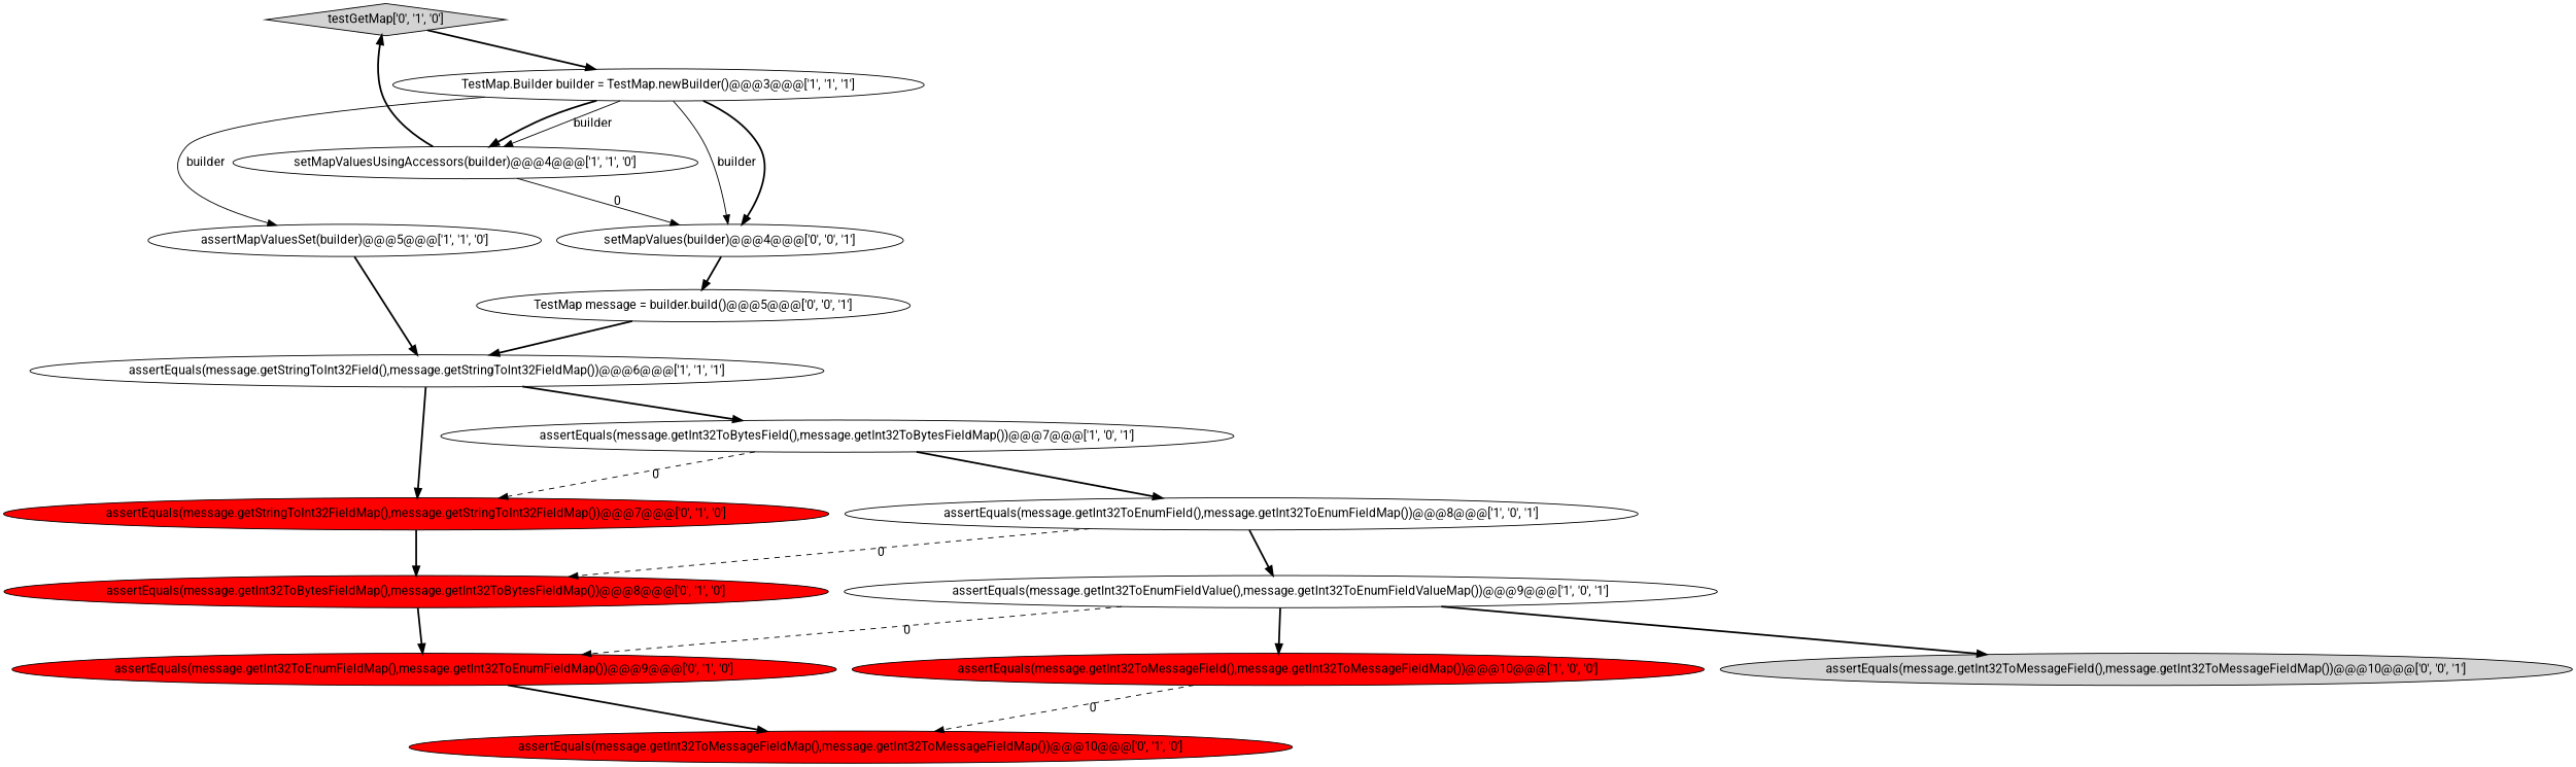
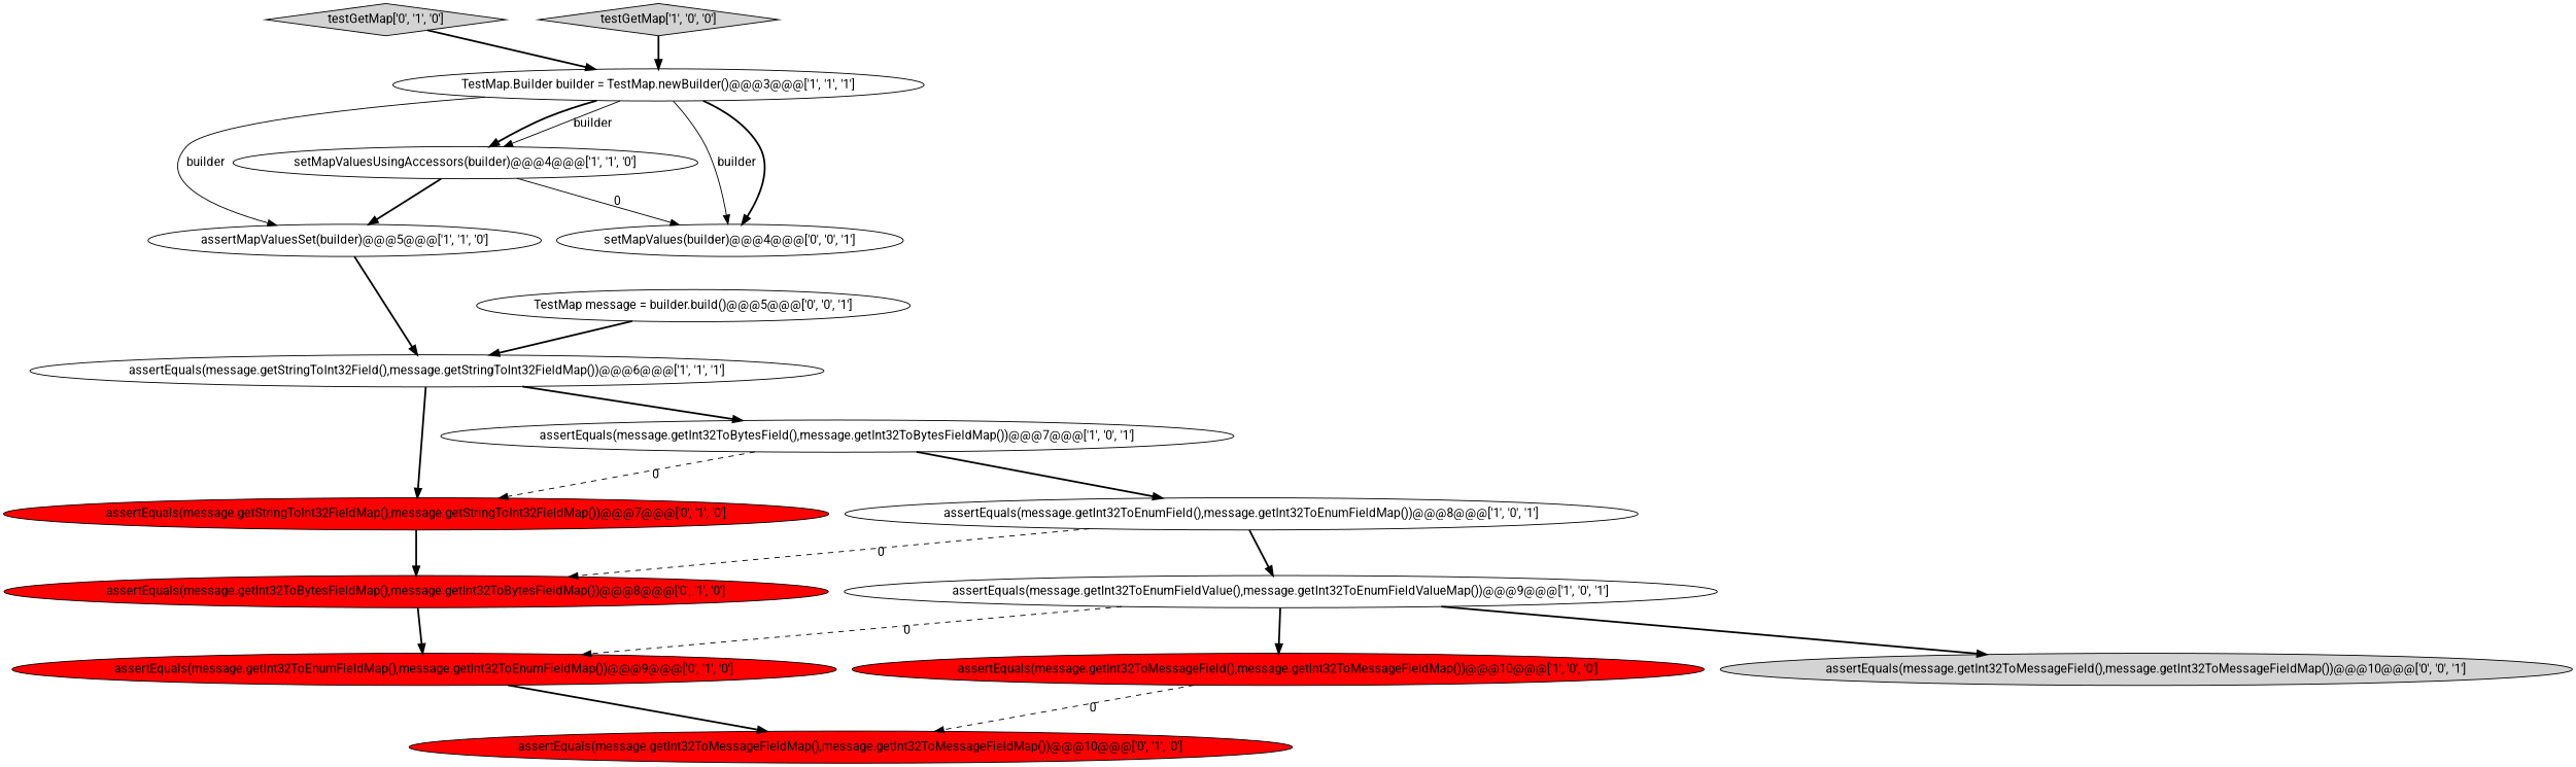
  digraph {
    fontname=Roboto
    node [fillcolor=white fontname=Roboto shape=ellipse style=filled]
    edge [fontname=Roboto style=bold]
    n1 [fillcolor=lightgray label="testGetMap['0', '1', '0']" shape=diamond]
    n2 [label="TestMap.Builder builder = TestMap.newBuilder()@@@3@@@['1', '1', '1']"]
    n3 [label="assertMapValuesSet(builder)@@@5@@@['1', '1', '0']"]
    n4 [label="setMapValues(builder)@@@4@@@['0', '0', '1']"]
    n5 [label="setMapValuesUsingAccessors(builder)@@@4@@@['1', '1', '0']"]
    n6 [fillcolor=red label="assertEquals(message.getInt32ToEnumFieldMap(),message.getInt32ToEnumFieldMap())@@@9@@@['0', '1', '0']"]
    n7 [fillcolor=red label="assertEquals(message.getInt32ToMessageFieldMap(),message.getInt32ToMessageFieldMap())@@@10@@@['0', '1', '0']"]
    n8 [label="assertEquals(message.getStringToInt32Field(),message.getStringToInt32FieldMap())@@@6@@@['1', '1', '1']"]
    n9 [label="assertEquals(message.getInt32ToBytesField(),message.getInt32ToBytesFieldMap())@@@7@@@['1', '0', '1']"]
    n10 [fillcolor=red label="assertEquals(message.getStringToInt32FieldMap(),message.getStringToInt32FieldMap())@@@7@@@['0', '1', '0']"]
    n11 [fillcolor=lightgray label="assertEquals(message.getInt32ToMessageField(),message.getInt32ToMessageFieldMap())@@@10@@@['0', '0', '1']"]
    n12 [label="assertEquals(message.getInt32ToEnumField(),message.getInt32ToEnumFieldMap())@@@8@@@['1', '0', '1']"]
    n13 [fillcolor=red label="assertEquals(message.getInt32ToBytesFieldMap(),message.getInt32ToBytesFieldMap())@@@8@@@['0', '1', '0']"]
    n14 [label="assertEquals(message.getInt32ToEnumFieldValue(),message.getInt32ToEnumFieldValueMap())@@@9@@@['1', '0', '1']"]
+   n15 [fillcolor=lightgray label="testGetMap['1', '0', '0']" shape=diamond]
    n16 [fillcolor=red label="assertEquals(message.getInt32ToMessageField(),message.getInt32ToMessageFieldMap())@@@10@@@['1', '0', '0']"]
    n17 [label="TestMap message = builder.build()@@@5@@@['0', '0', '1']"]
    n1 -> n2
    n2 -> n3 [label=builder style=solid]
    n2 -> n4 [label=builder style=solid]
    n2 -> n4
    n2 -> n5 [label=builder style=solid]
    n2 -> n5
    n3 -> n8
-   n4 -> n17
-   n5 -> n1
+   n5 -> n3
    n5 -> n4 [label=0 style=solid]
    n6 -> n7
    n8 -> n9
    n8 -> n10
    n9 -> n10 [label=0 style=dashed]
    n9 -> n12
    n10 -> n13
    n12 -> n13 [label=0 style=dashed]
    n12 -> n14
    n13 -> n6
    n14 -> n6 [label=0 style=dashed]
    n14 -> n11
    n14 -> n16
+   n15 -> n2
    n16 -> n7 [label=0 style=dashed]
    n17 -> n8
  }
